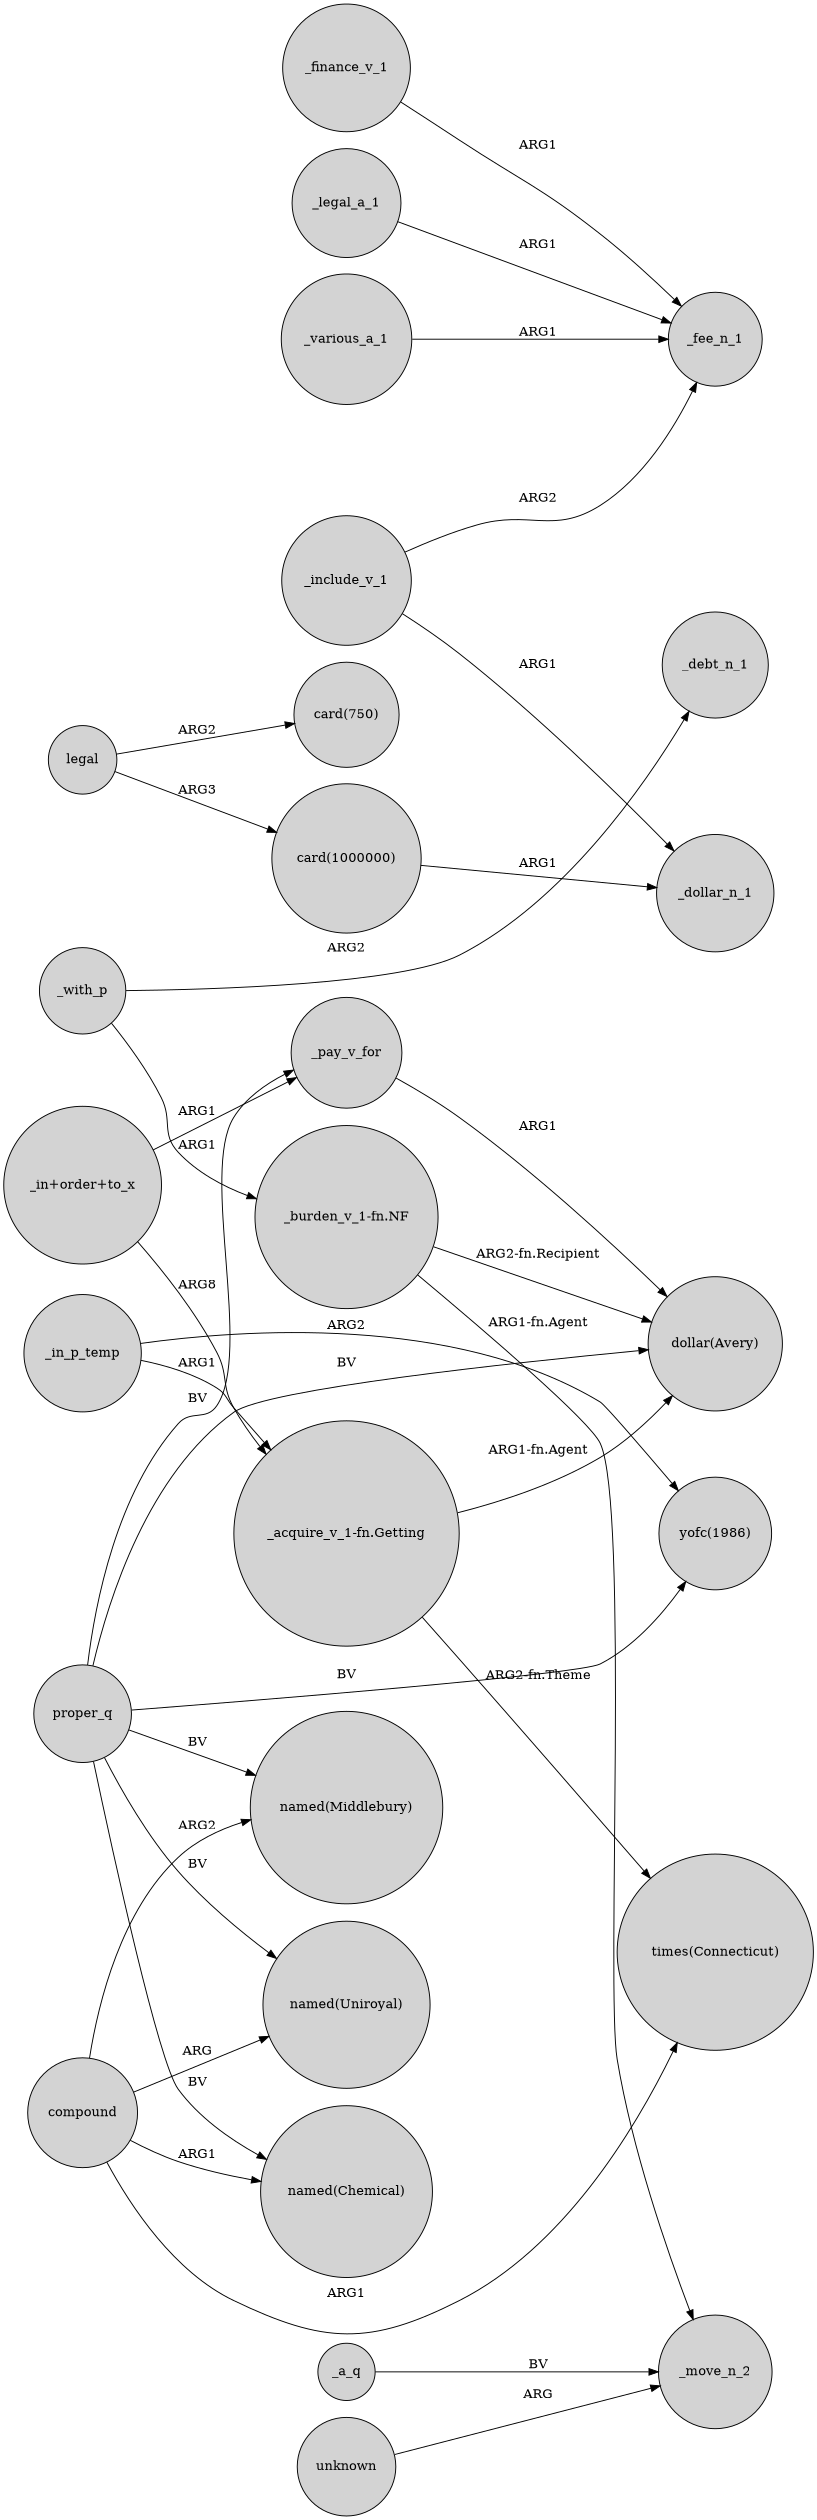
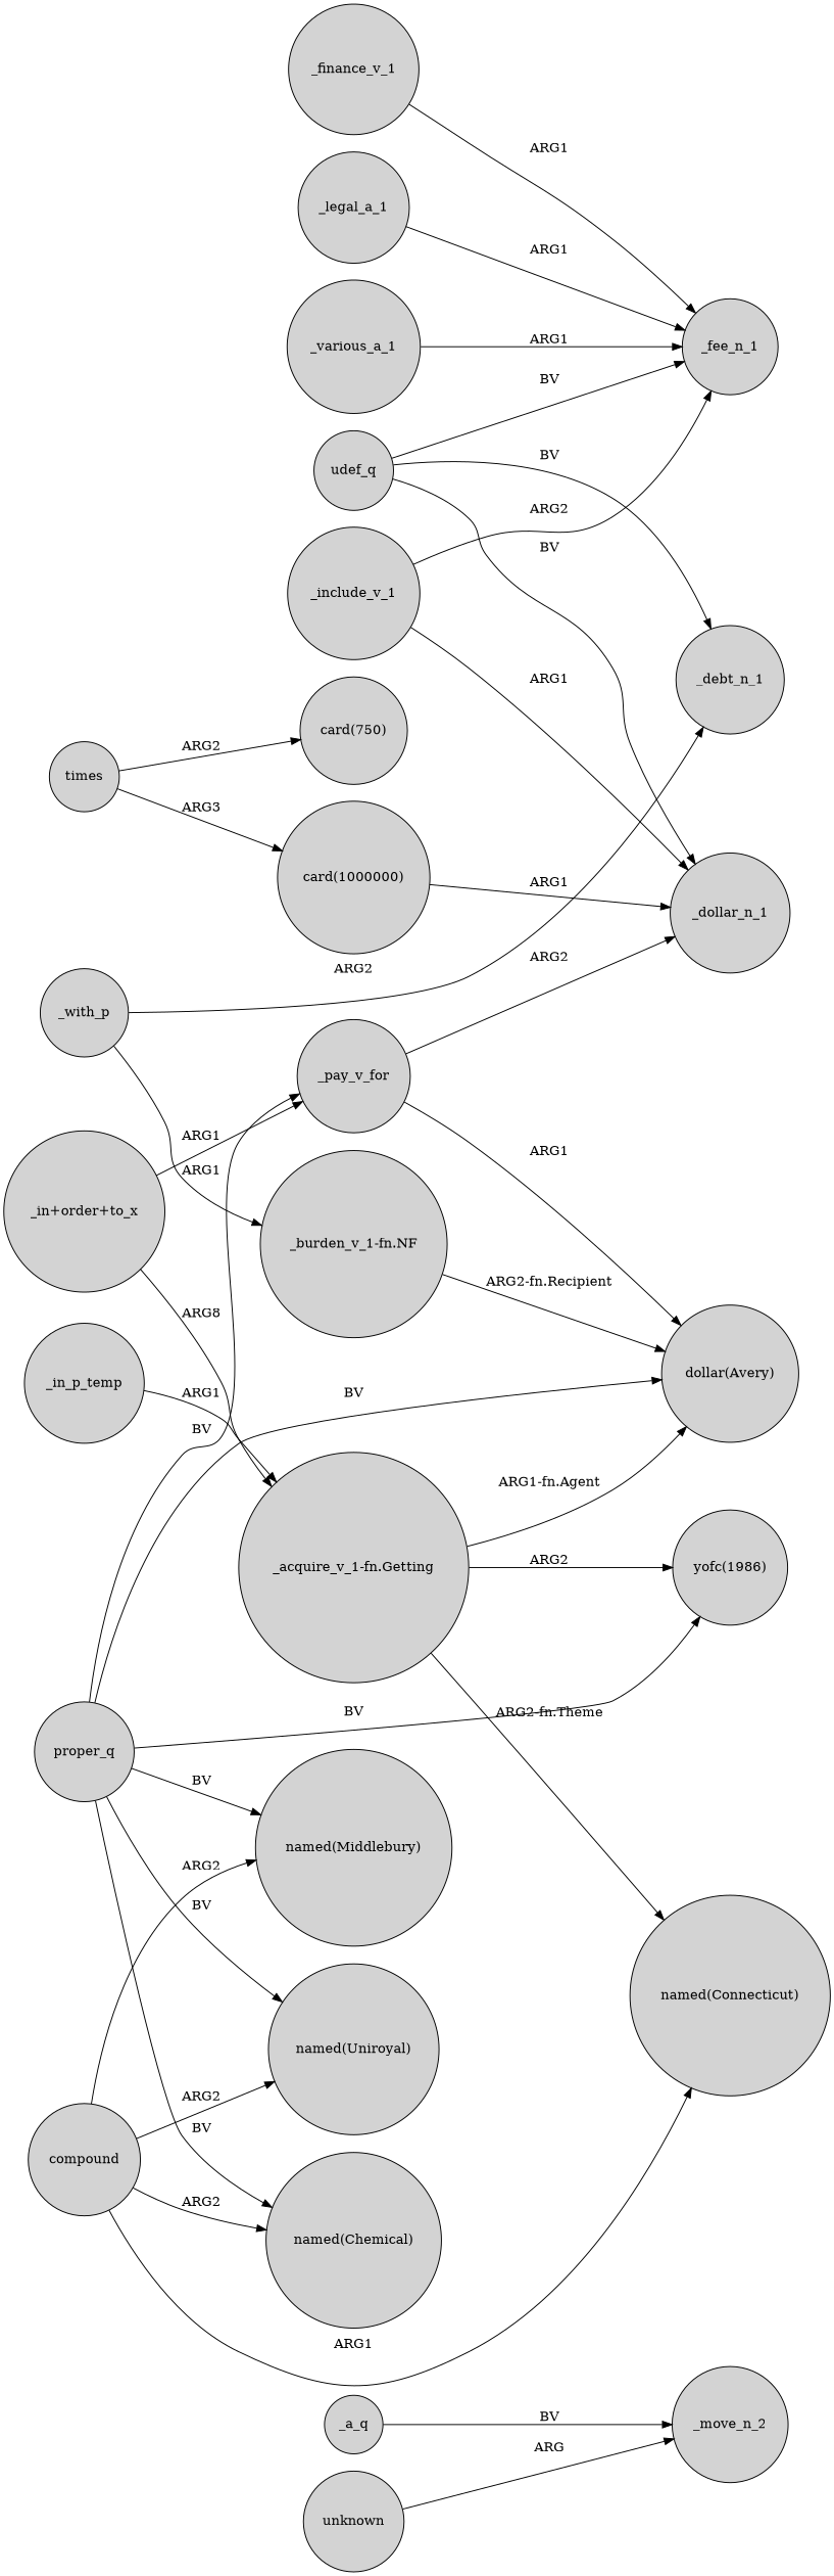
  digraph {
    rankdir=LR
    node [shape=circle style=filled]
    "card(1000000)"
    _dollar_n_1
    _in_p_temp
    "yofc(1986)"
    "_acquire_v_1-fn.Getting"
    n6 [label="dollar(Avery)"]
-   "named(Connecticut)" [label="times(Connecticut)"]
+   "named(Connecticut)"
    _various_a_1
    _fee_n_1
+   udef_q
    _debt_n_1
    proper_q
    "named(Uniroyal)"
    "named(Middlebury)"
    "named(Chemical)"
    _pay_v_for
    _with_p
    "_burden_v_1-fn.NF"
    n19 [label=_move_n_2]
    compound
    _include_v_1
    "_in+order+to_x"
    _finance_v_1
-   times [label=legal]
+   times
    "card(750)"
    unknown
    _a_q
    _legal_a_1
    "card(1000000)" -> _dollar_n_1 [label=ARG1]
-   _in_p_temp -> "yofc(1986)" [label=ARG2]
+   "_acquire_v_1-fn.Getting" -> "yofc(1986)" [label=ARG2]
    _in_p_temp -> "_acquire_v_1-fn.Getting" [label=ARG1]
    "_acquire_v_1-fn.Getting" -> n6 [label="ARG1-fn.Agent"]
    "_acquire_v_1-fn.Getting" -> "named(Connecticut)" [label="ARG2-fn.Theme"]
    _various_a_1 -> _fee_n_1 [label=ARG1]
+   udef_q -> _dollar_n_1 [label=BV]
+   udef_q -> _fee_n_1 [label=BV]
+   udef_q -> _debt_n_1 [label=BV]
    proper_q -> "yofc(1986)" [label=BV]
    proper_q -> n6 [label=BV]
    proper_q -> "named(Uniroyal)" [label=BV]
    proper_q -> "named(Middlebury)" [label=BV]
    proper_q -> "named(Chemical)" [label=BV]
    proper_q -> _pay_v_for [label=BV]
+   _pay_v_for -> _dollar_n_1 [label=ARG2]
    _pay_v_for -> n6 [label=ARG1]
    _with_p -> _debt_n_1 [label=ARG2]
    _with_p -> "_burden_v_1-fn.NF" [label=ARG1]
    "_burden_v_1-fn.NF" -> n6 [label="ARG2-fn.Recipient"]
-   "_burden_v_1-fn.NF" -> n19 [label="ARG1-fn.Agent"]
    compound -> "named(Connecticut)" [label=ARG1]
-   compound -> "named(Uniroyal)" [label=ARG]
+   compound -> "named(Uniroyal)" [label=ARG2]
    compound -> "named(Middlebury)" [label=ARG2]
-   compound -> "named(Chemical)" [label=ARG1]
+   compound -> "named(Chemical)" [label=ARG2]
    _include_v_1 -> _dollar_n_1 [label=ARG1]
    _include_v_1 -> _fee_n_1 [label=ARG2]
    "_in+order+to_x" -> "_acquire_v_1-fn.Getting" [label=ARG8]
    "_in+order+to_x" -> _pay_v_for [label=ARG1]
    _finance_v_1 -> _fee_n_1 [label=ARG1]
    times -> "card(1000000)" [label=ARG3]
    times -> "card(750)" [label=ARG2]
    unknown -> n19 [label=ARG]
    _a_q -> n19 [label=BV]
    _legal_a_1 -> _fee_n_1 [label=ARG1]
  }
